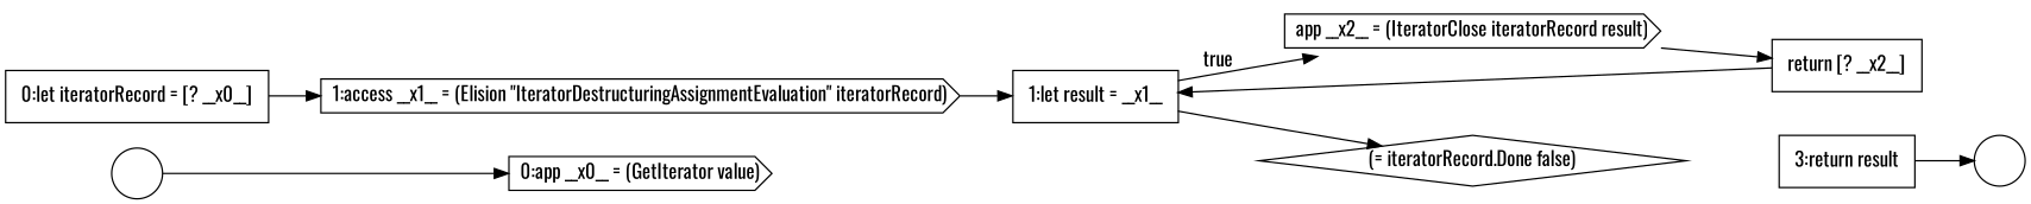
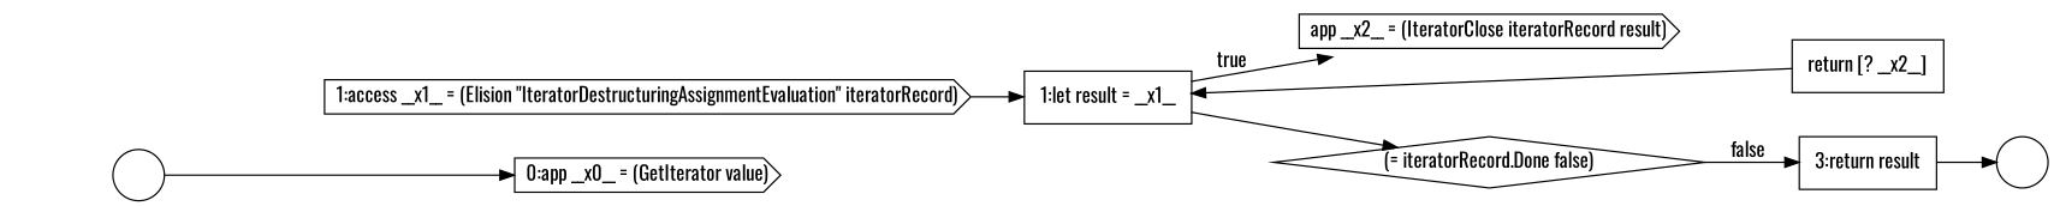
  digraph {
    fontname=Oswald
    rankdir=LR
    node [color=black fillcolor=white fontname=Oswald shape=none style=filled]
    edge [color=black fontname=Oswald]
    n1 [label=<<font color="black">0:app __x0__ = (GetIterator value)</font>> shape=cds]
-   n2 [label=<<font color="black">     <table border="0" cellborder="1" cellspacing="0" cellpadding="10">       <tr><td align="left">0:let iteratorRecord = [? __x0__]</td></tr>     </table>   </font>> margin=0]
    n3 [label=<<font color="black">1:access __x1__ = (Elision &quot;IteratorDestructuringAssignmentEvaluation&quot; iteratorRecord)</font>> shape=cds]
    n4 [label=<<font color="black">(= iteratorRecord.Done false)</font>> shape=diamond]
    n5 [label=<<font color="black">     <table border="0" cellborder="1" cellspacing="0" cellpadding="10">       <tr><td align="left">3:return result</td></tr>     </table>   </font>> margin=0]
    n6 [label=<<font color="black">app __x2__ = (IteratorClose iteratorRecord result)</font>> shape=cds]
    n7 [label=<<font color="black">     <table border="0" cellborder="1" cellspacing="0" cellpadding="10">       <tr><td align="left">return [? __x2__]</td></tr>     </table>   </font>> margin=0]
    n8 [label=" " shape=circle]
    n9 [label=<<font color="black">     <table border="0" cellborder="1" cellspacing="0" cellpadding="10">       <tr><td align="left">1:let result = __x1__</td></tr>     </table>   </font>> margin=0]
    n10 [label=" " shape=circle]
-   n2 -> n3
    n3 -> n9
+   n4 -> n5 [label=<<font color="black">false</font>>]
    n5 -> n8
-   n6 -> n7
    n7 -> n9
    n9 -> n4
    n9 -> n6 [label=<<font color="black">true</font>>]
    n10 -> n1
  }
